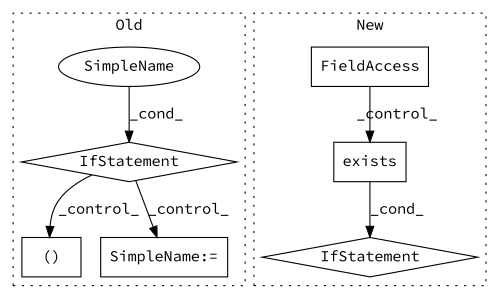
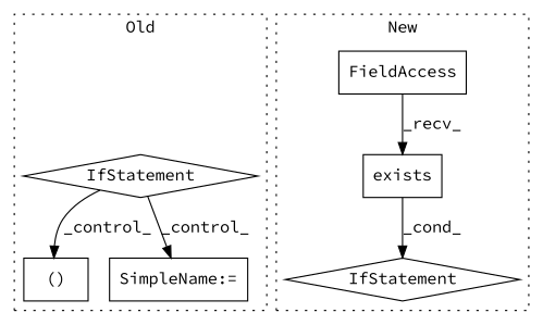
  digraph {
    fontname="Source Code Pro"
    node [a=25 fontname="Source Code Pro" l="4,2" shape=box]
    edge [fontname="Source Code Pro"]
    n1 [a=106 l=33 label="()" s=11385]
    n2 [label=IfStatement s="11276,11302" shape=diamond]
-   n3 [a=42 label=SimpleName shape=ellipse l=""]
    n4 [a=7 l=2 label="SimpleName:=" s=11418]
    n5 [a=32 l="7,1" label=exists s="3966,3995"]
    n6 [label=IfStatement s="3954,3996" shape=diamond]
    n7 [a=22 l=7 label=FieldAccess s=3958]
    subgraph cluster_1 {
      label=Old
      style=dotted
      n1
      n2
-     n3
      n4
    }
    subgraph cluster_2 {
      label=New
      style=dotted
      n5
      n6
      n7
    }
    n2 -> n1 [label=_control_]
    n2 -> n4 [label=_control_]
-   n3 -> n2 [label=_cond_]
    n5 -> n6 [label=_cond_]
-   n7 -> n5 [label=_control_]
+   n7 -> n5 [label=_recv_]
  }
